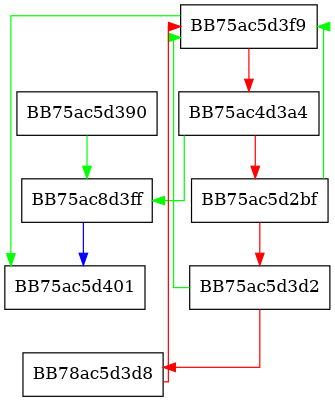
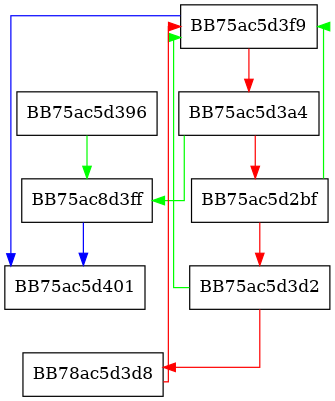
  digraph {
    splines=ortho
    node [shape=box]
    edge [color=red]
    n1 [label=BB75ac8d3ff]
-   BB75ac5d390
+   BB75ac5d390 [label=BB75ac5d396]
    BB75ac5d401
-   BB75ac5d3a4 [label=BB75ac4d3a4]
+   BB75ac5d3a4
    n5 [label=BB75ac5d2bf]
    BB75ac5d3f9
    BB75ac5d3d2
    n8 [label=BB78ac5d3d8]
    n1 -> BB75ac5d401 [color=blue]
    BB75ac5d390 -> n1 [color=green]
    BB75ac5d3a4 -> n1 [color=green]
    BB75ac5d3a4 -> n5
    n5 -> BB75ac5d3f9 [color=green]
    n5 -> BB75ac5d3d2
-   BB75ac5d3f9 -> BB75ac5d401 [color=green]
+   BB75ac5d3f9 -> BB75ac5d401 [color=blue]
    BB75ac5d3f9 -> BB75ac5d3a4
    BB75ac5d3d2 -> BB75ac5d3f9 [color=green]
    BB75ac5d3d2 -> n8
    n8 -> BB75ac5d3f9
  }
